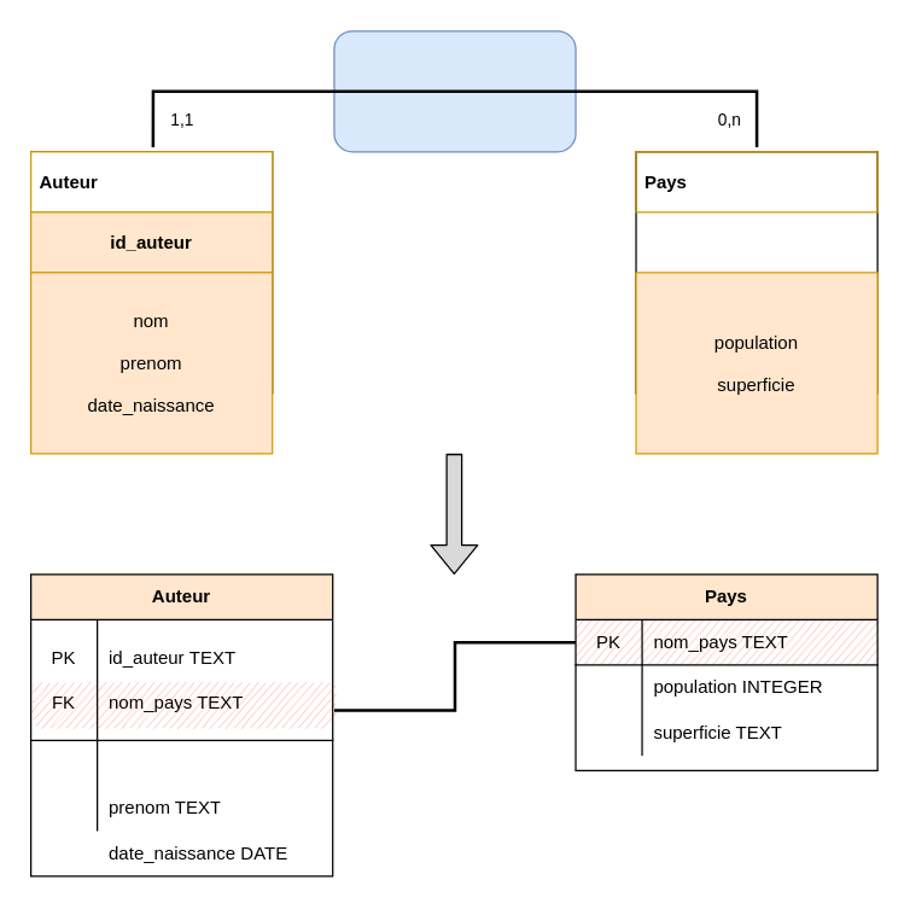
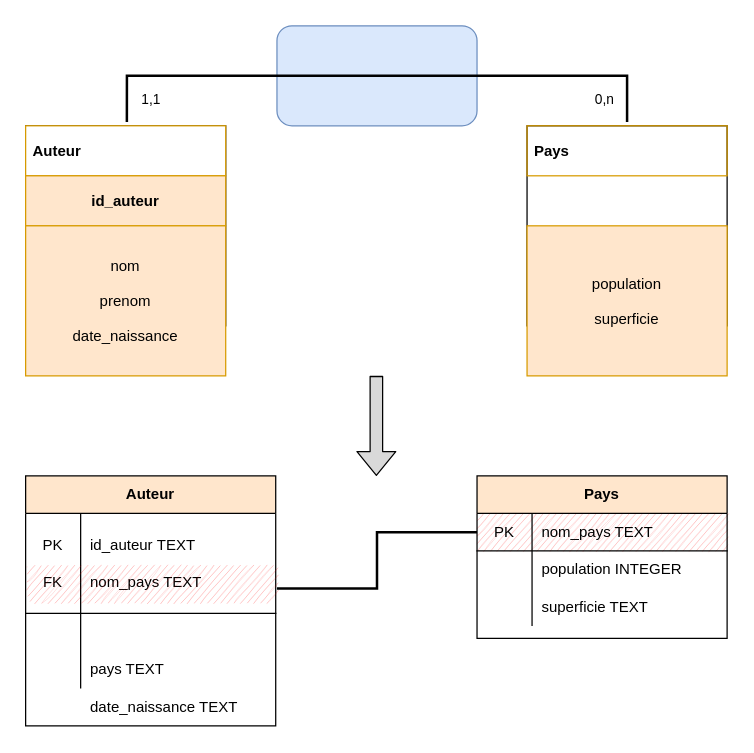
  <mxCell id="0" />
  <mxCell id="1" parent="0" />
  <mxCell id="2" value="Auteur" style="shape=table;html=1;whiteSpace=wrap;startSize=30;container=1;collapsible=0;childLayout=tableLayout;fixedRows=1;rowLines=0;fontStyle=1;align=center;fillColor=#FFE6CC;" parent="1" vertex="1"><mxGeometry x="20" y="380" width="200" height="200" as="geometry" /></mxCell>
  <mxCell id="3" value="" style="shape=partialRectangle;html=1;whiteSpace=wrap;collapsible=0;dropTarget=0;pointerEvents=0;fillColor=none;top=0;left=0;bottom=1;right=0;points=[[0,0.5],[1,0.5]];portConstraint=eastwest;" parent="2" vertex="1"><mxGeometry y="30" width="200" height="80" as="geometry" /></mxCell>
  <mxCell id="4" value="PK&lt;br&gt;&lt;br&gt;FK" style="shape=partialRectangle;html=1;whiteSpace=wrap;connectable=0;fillColor=none;top=0;left=0;bottom=0;right=0;overflow=hidden;" parent="3" vertex="1"><mxGeometry width="44" height="80" as="geometry" /></mxCell>
  <mxCell id="5" value="id_auteur&amp;nbsp;TEXT&lt;br&gt;&lt;br&gt;nom_pays TEXT" style="shape=partialRectangle;html=1;whiteSpace=wrap;connectable=0;fillColor=none;top=0;left=0;bottom=0;right=0;align=left;spacingLeft=6;overflow=hidden;" parent="3" vertex="1"><mxGeometry x="44" width="156" height="80" as="geometry" /></mxCell>
  <mxCell id="6" value="" style="shape=partialRectangle;html=1;whiteSpace=wrap;collapsible=0;dropTarget=0;pointerEvents=0;fillColor=none;top=0;left=0;bottom=0;right=0;points=[[0,0.5],[1,0.5]];portConstraint=eastwest;" parent="2" vertex="1"><mxGeometry y="110" width="200" height="30" as="geometry" /></mxCell>
  <mxCell id="7" value="" style="shape=partialRectangle;html=1;whiteSpace=wrap;connectable=0;fillColor=none;top=0;left=0;bottom=0;right=0;overflow=hidden;" parent="6" vertex="1"><mxGeometry width="44" height="30" as="geometry" /></mxCell>
  <mxCell id="8" value="" style="shape=partialRectangle;html=1;whiteSpace=wrap;collapsible=0;dropTarget=0;pointerEvents=0;fillColor=none;top=0;left=0;bottom=0;right=0;points=[[0,0.5],[1,0.5]];portConstraint=eastwest;" parent="2" vertex="1"><mxGeometry y="140" width="200" height="30" as="geometry" /></mxCell>
  <mxCell id="9" value="" style="shape=partialRectangle;html=1;whiteSpace=wrap;connectable=0;fillColor=none;top=0;left=0;bottom=0;right=0;overflow=hidden;" parent="8" vertex="1"><mxGeometry width="44" height="30" as="geometry" /></mxCell>
- <mxCell id="10" value="prenom TEXT&lt;br&gt;" style="shape=partialRectangle;html=1;whiteSpace=wrap;connectable=0;fillColor=none;top=0;left=0;bottom=0;right=0;align=left;spacingLeft=6;overflow=hidden;" parent="8" vertex="1"><mxGeometry x="44" width="156" height="30" as="geometry" /></mxCell>
+ <mxCell id="10" value="pays TEXT&lt;br&gt;" style="shape=partialRectangle;html=1;whiteSpace=wrap;connectable=0;fillColor=none;top=0;left=0;bottom=0;right=0;align=left;spacingLeft=6;overflow=hidden;" parent="8" vertex="1"><mxGeometry x="44" width="156" height="30" as="geometry" /></mxCell>
  <mxCell id="11" value="" style="rounded=0;whiteSpace=wrap;html=1;shadow=0;glass=0;sketch=1;fillColor=#FF0000;opacity=20;strokeColor=none;" parent="1" vertex="1"><mxGeometry x="381" y="410" width="200" height="30" as="geometry" /></mxCell>
  <mxCell id="12" value="" style="rounded=1;whiteSpace=wrap;html=1;fillColor=#FF0000;opacity=20;strokeColor=none;glass=0;shadow=0;sketch=1;" parent="1" vertex="1"><mxGeometry x="21" y="450" width="200" height="30" as="geometry" /></mxCell>
  <mxCell id="13" value="" style="rounded=1;whiteSpace=wrap;html=1;fillColor=#dae8fc;strokeColor=#6c8ebf;" parent="1" vertex="1"><mxGeometry x="221" y="20" width="160" height="80" as="geometry" /></mxCell>
  <mxCell id="14" value="&lt;div&gt;&lt;br&gt;&lt;/div&gt;&lt;div&gt;&lt;br&gt;&lt;/div&gt;" style="endArrow=none;html=1;strokeWidth=2;rounded=0;endFill=0;exitX=0.506;exitY=-0.075;exitDx=0;exitDy=0;exitPerimeter=0;entryX=0.5;entryY=-0.075;entryDx=0;entryDy=0;entryPerimeter=0;" parent="1" source="20" target="27" edge="1"><mxGeometry relative="1" as="geometry"><mxPoint x="101" y="80" as="sourcePoint" /><mxPoint x="541" y="140" as="targetPoint" /><Array as="points"><mxPoint x="101" y="60" /><mxPoint x="501" y="60" /></Array><mxPoint as="offset" /></mxGeometry></mxCell>
  <mxCell id="15" value="&lt;div&gt;1,1&lt;/div&gt;&lt;div&gt;&lt;br&gt;&lt;/div&gt;" style="edgeLabel;resizable=0;html=1;align=left;verticalAlign=bottom;labelBackgroundColor=none;" parent="14" connectable="0" vertex="1"><mxGeometry x="-1" relative="1" as="geometry"><mxPoint x="10.04" y="3" as="offset" /></mxGeometry></mxCell>
  <mxCell id="16" value="0,n" style="edgeLabel;resizable=0;html=1;align=right;verticalAlign=bottom;labelBackgroundColor=none;" parent="14" connectable="0" vertex="1"><mxGeometry x="1" relative="1" as="geometry"><mxPoint x="-10" y="-10" as="offset" /></mxGeometry></mxCell>
  <mxCell id="17" value="" style="group" parent="1" vertex="1" connectable="0"><mxGeometry x="20" y="100" width="160" height="200" as="geometry" /></mxCell>
  <mxCell id="18" value="" style="group;align=left;" parent="17" vertex="1" connectable="0"><mxGeometry width="160" height="200" as="geometry" /></mxCell>
  <mxCell id="19" value="" style="rounded=0;whiteSpace=wrap;html=1;strokeColor=#000000;align=center;fillColor=none;" parent="18" vertex="1"><mxGeometry width="160" height="160" as="geometry" /></mxCell>
  <mxCell id="20" value="Auteur" style="text;align=left;verticalAlign=middle;spacingLeft=4;spacingRight=4;overflow=hidden;rotatable=0;points=[[0,0.5],[1,0.5]];portConstraint=eastwest;fontStyle=1;strokeColor=#d79b00;fillColor=#ffffff;gradientDirection=north;" parent="18" vertex="1"><mxGeometry width="160" height="40" as="geometry" /></mxCell>
  <mxCell id="21" value="id_auteur" style="text;align=center;verticalAlign=middle;spacingLeft=4;spacingRight=4;overflow=hidden;rotatable=0;points=[[0,0.5],[1,0.5]];portConstraint=eastwest;fontStyle=1;fillColor=#ffe6cc;strokeColor=#d79b00;" parent="18" vertex="1"><mxGeometry y="40" width="160" height="40" as="geometry" /></mxCell>
  <mxCell id="22" value="nom&#10;&#10;prenom&#10;&#10;date_naissance" style="text;align=center;verticalAlign=middle;spacingLeft=4;spacingRight=4;overflow=hidden;rotatable=0;points=[[0,0.5],[1,0.5]];portConstraint=eastwest;fontStyle=0;fillColor=#ffe6cc;strokeColor=#d79b00;" parent="18" vertex="1"><mxGeometry y="80" width="160" height="120" as="geometry" /></mxCell>
  <mxCell id="23" value="" style="group;fillColor=#ffffff;" parent="1" vertex="1" connectable="0"><mxGeometry x="421" y="100" width="160" height="200" as="geometry" /></mxCell>
  <mxCell id="24" value="" style="group" parent="23" vertex="1" connectable="0"><mxGeometry width="160" height="200" as="geometry" /></mxCell>
  <mxCell id="25" value="" style="group;align=left;" parent="24" vertex="1" connectable="0"><mxGeometry width="160" height="200" as="geometry" /></mxCell>
  <mxCell id="26" value="" style="rounded=0;whiteSpace=wrap;html=1;strokeColor=#000000;align=center;fillColor=none;" parent="25" vertex="1"><mxGeometry width="160" height="160" as="geometry" /></mxCell>
  <mxCell id="27" value="Pays" style="text;align=left;verticalAlign=middle;spacingLeft=4;spacingRight=4;overflow=hidden;rotatable=0;points=[[0,0.5],[1,0.5]];portConstraint=eastwest;fontStyle=1;strokeColor=#d79b00;" parent="25" vertex="1"><mxGeometry width="160" height="40" as="geometry" /></mxCell>
  <mxCell id="28" value="population&#10;&#10;superficie" style="text;align=center;verticalAlign=middle;spacingLeft=4;spacingRight=4;overflow=hidden;rotatable=0;points=[[0,0.5],[1,0.5]];portConstraint=eastwest;fontStyle=0;fillColor=#ffe6cc;strokeColor=#d79b00;" parent="25" vertex="1"><mxGeometry y="80" width="160" height="120" as="geometry" /></mxCell>
  <mxCell id="29" value="&lt;br&gt;" style="text;html=1;strokeColor=none;fillColor=none;align=center;verticalAlign=middle;whiteSpace=wrap;rounded=0;" parent="1" vertex="1"><mxGeometry x="221" y="60" width="160" height="40" as="geometry" /></mxCell>
  <mxCell id="30" value="" style="shape=flexArrow;endArrow=classic;html=1;fillColor=#D9D9D9;" parent="1" edge="1"><mxGeometry width="50" height="50" relative="1" as="geometry"><mxPoint x="300.5" y="300" as="sourcePoint" /><mxPoint x="300.5" y="380" as="targetPoint" /></mxGeometry></mxCell>
  <mxCell id="31" value="Pays" style="shape=table;html=1;whiteSpace=wrap;startSize=30;container=1;collapsible=0;childLayout=tableLayout;fixedRows=1;rowLines=0;fontStyle=1;align=center;fillColor=#FFE6CC;" parent="1" vertex="1"><mxGeometry x="381" y="380" width="200" height="130" as="geometry" /></mxCell>
  <mxCell id="32" value="" style="shape=partialRectangle;html=1;whiteSpace=wrap;collapsible=0;dropTarget=0;pointerEvents=0;fillColor=none;top=0;left=0;bottom=1;right=0;points=[[0,0.5],[1,0.5]];portConstraint=eastwest;" parent="31" vertex="1"><mxGeometry y="30" width="200" height="30" as="geometry" /></mxCell>
  <mxCell id="33" value="PK" style="shape=partialRectangle;html=1;whiteSpace=wrap;connectable=0;fillColor=none;top=0;left=0;bottom=0;right=0;overflow=hidden;" parent="32" vertex="1"><mxGeometry width="44" height="30" as="geometry" /></mxCell>
  <mxCell id="34" value="nom_pays TEXT" style="shape=partialRectangle;html=1;whiteSpace=wrap;connectable=0;fillColor=none;top=0;left=0;bottom=0;right=0;align=left;spacingLeft=6;overflow=hidden;" parent="32" vertex="1"><mxGeometry x="44" width="156" height="30" as="geometry" /></mxCell>
  <mxCell id="35" value="" style="shape=partialRectangle;html=1;whiteSpace=wrap;collapsible=0;dropTarget=0;pointerEvents=0;fillColor=none;top=0;left=0;bottom=0;right=0;points=[[0,0.5],[1,0.5]];portConstraint=eastwest;" parent="31" vertex="1"><mxGeometry y="60" width="200" height="30" as="geometry" /></mxCell>
  <mxCell id="36" value="" style="shape=partialRectangle;html=1;whiteSpace=wrap;connectable=0;fillColor=none;top=0;left=0;bottom=0;right=0;overflow=hidden;" parent="35" vertex="1"><mxGeometry width="44" height="30" as="geometry" /></mxCell>
  <mxCell id="37" value="population INTEGER" style="shape=partialRectangle;html=1;whiteSpace=wrap;connectable=0;fillColor=none;top=0;left=0;bottom=0;right=0;align=left;spacingLeft=6;overflow=hidden;" parent="35" vertex="1"><mxGeometry x="44" width="156" height="30" as="geometry" /></mxCell>
  <mxCell id="38" value="" style="shape=partialRectangle;html=1;whiteSpace=wrap;collapsible=0;dropTarget=0;pointerEvents=0;fillColor=none;top=0;left=0;bottom=0;right=0;points=[[0,0.5],[1,0.5]];portConstraint=eastwest;" parent="31" vertex="1"><mxGeometry y="90" width="200" height="30" as="geometry" /></mxCell>
  <mxCell id="39" value="" style="shape=partialRectangle;html=1;whiteSpace=wrap;connectable=0;fillColor=none;top=0;left=0;bottom=0;right=0;overflow=hidden;" parent="38" vertex="1"><mxGeometry width="44" height="30" as="geometry" /></mxCell>
  <mxCell id="40" value="superficie TEXT" style="shape=partialRectangle;html=1;whiteSpace=wrap;connectable=0;fillColor=none;top=0;left=0;bottom=0;right=0;align=left;spacingLeft=6;overflow=hidden;" parent="38" vertex="1"><mxGeometry x="44" width="156" height="30" as="geometry" /></mxCell>
  <mxCell id="41" value="" style="endArrow=none;html=1;fillColor=#D9D9D9;entryX=0;entryY=0.5;entryDx=0;entryDy=0;exitX=1.005;exitY=0.75;exitDx=0;exitDy=0;exitPerimeter=0;rounded=0;strokeWidth=2;" parent="1" source="3" target="32" edge="1"><mxGeometry width="50" height="50" relative="1" as="geometry"><mxPoint x="231" y="470" as="sourcePoint" /><mxPoint x="221" y="420" as="targetPoint" /><Array as="points"><mxPoint x="301" y="470" /><mxPoint x="301" y="425" /></Array></mxGeometry></mxCell>
- <mxCell id="42" value="date_naissance DATE" style="shape=partialRectangle;html=1;whiteSpace=wrap;connectable=0;fillColor=none;top=0;left=0;bottom=0;right=0;align=left;spacingLeft=6;overflow=hidden;" parent="1" vertex="1"><mxGeometry x="64" y="550" width="156" height="30" as="geometry" /></mxCell>
+ <mxCell id="42" value="date_naissance TEXT" style="shape=partialRectangle;html=1;whiteSpace=wrap;connectable=0;fillColor=none;top=0;left=0;bottom=0;right=0;align=left;spacingLeft=6;overflow=hidden;" parent="1" vertex="1"><mxGeometry x="64" y="550" width="156" height="30" as="geometry" /></mxCell>
